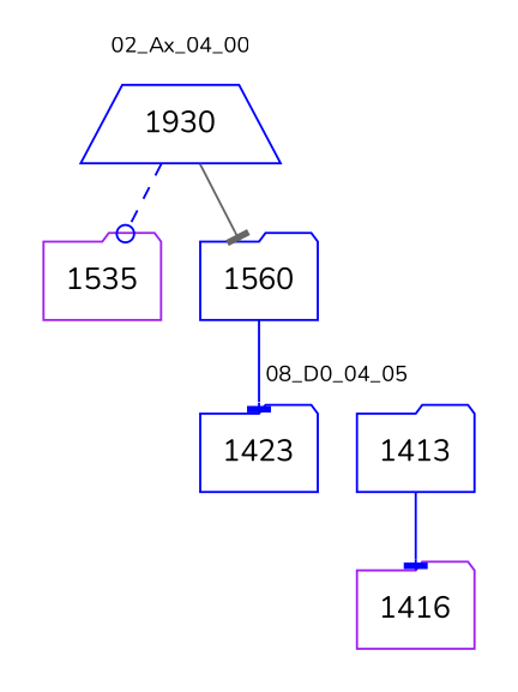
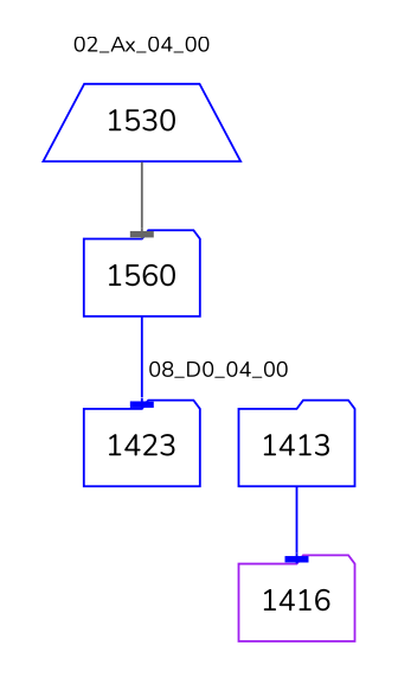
  digraph {
    fontname=Nunito
    node [color=blue fontname=Nunito shape=folder]
    edge [arrowhead=tee color=blue fontname=Nunito style=solid]
-   n1 [label=1930 shape=trapezium]
-   n2 [color=purple label=1535]
+   n1 [label=1530 shape=trapezium]
    n3 [label=1560]
    n4 [label=1413]
    n5 [label=1423]
    n6 [color=purple label=1416]
    subgraph cluster_1 {
      color=white
      fontsize=10
      label="02_Ax_04_00"
      n1
-     n2
      n3
    }
    subgraph cluster_2 {
      color=white
      fontsize=10
-     label="08_D0_04_05"
+     label="08_D0_04_00"
      n4
      n5
      n6
    }
-   n1 -> n2 [arrowhead=odot style=dashed]
    n1 -> n3 [color=gray40]
    n3 -> n5
    n4 -> n6
  }
